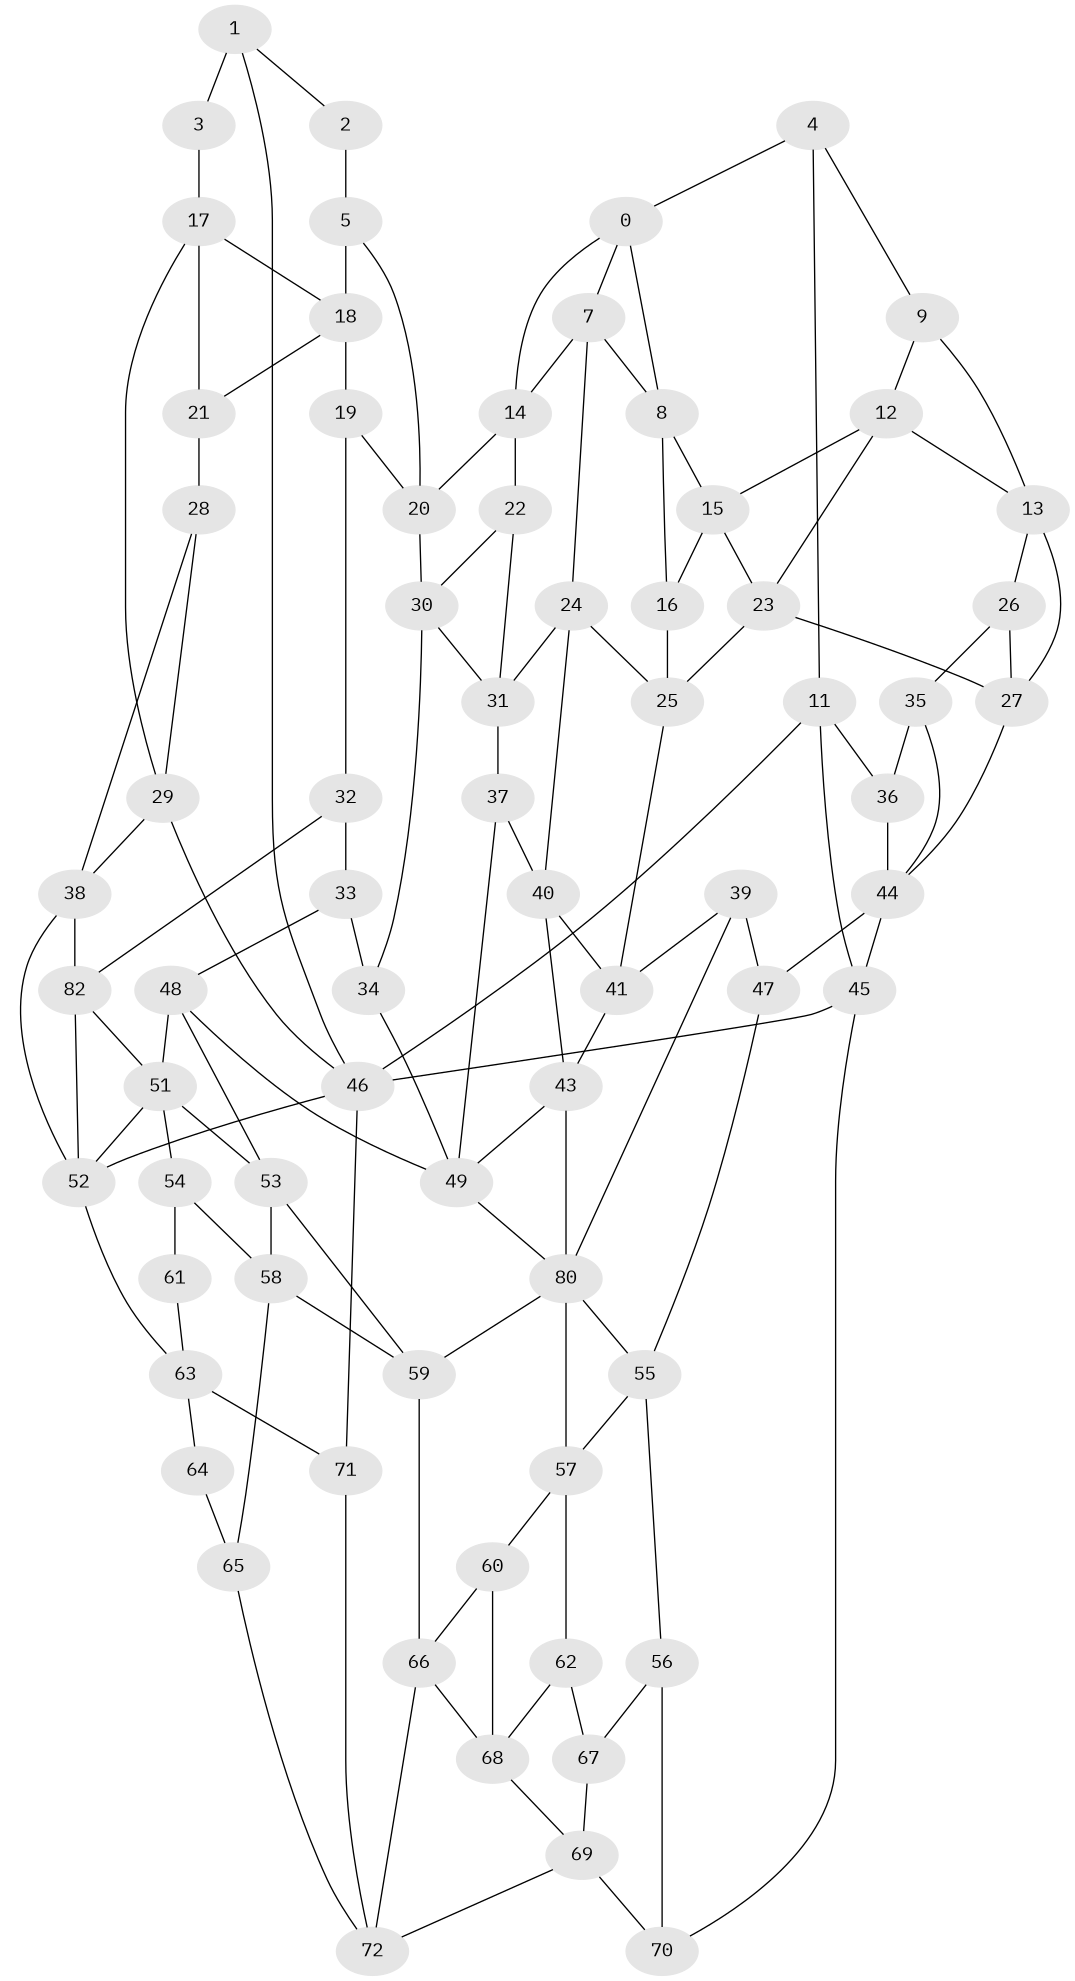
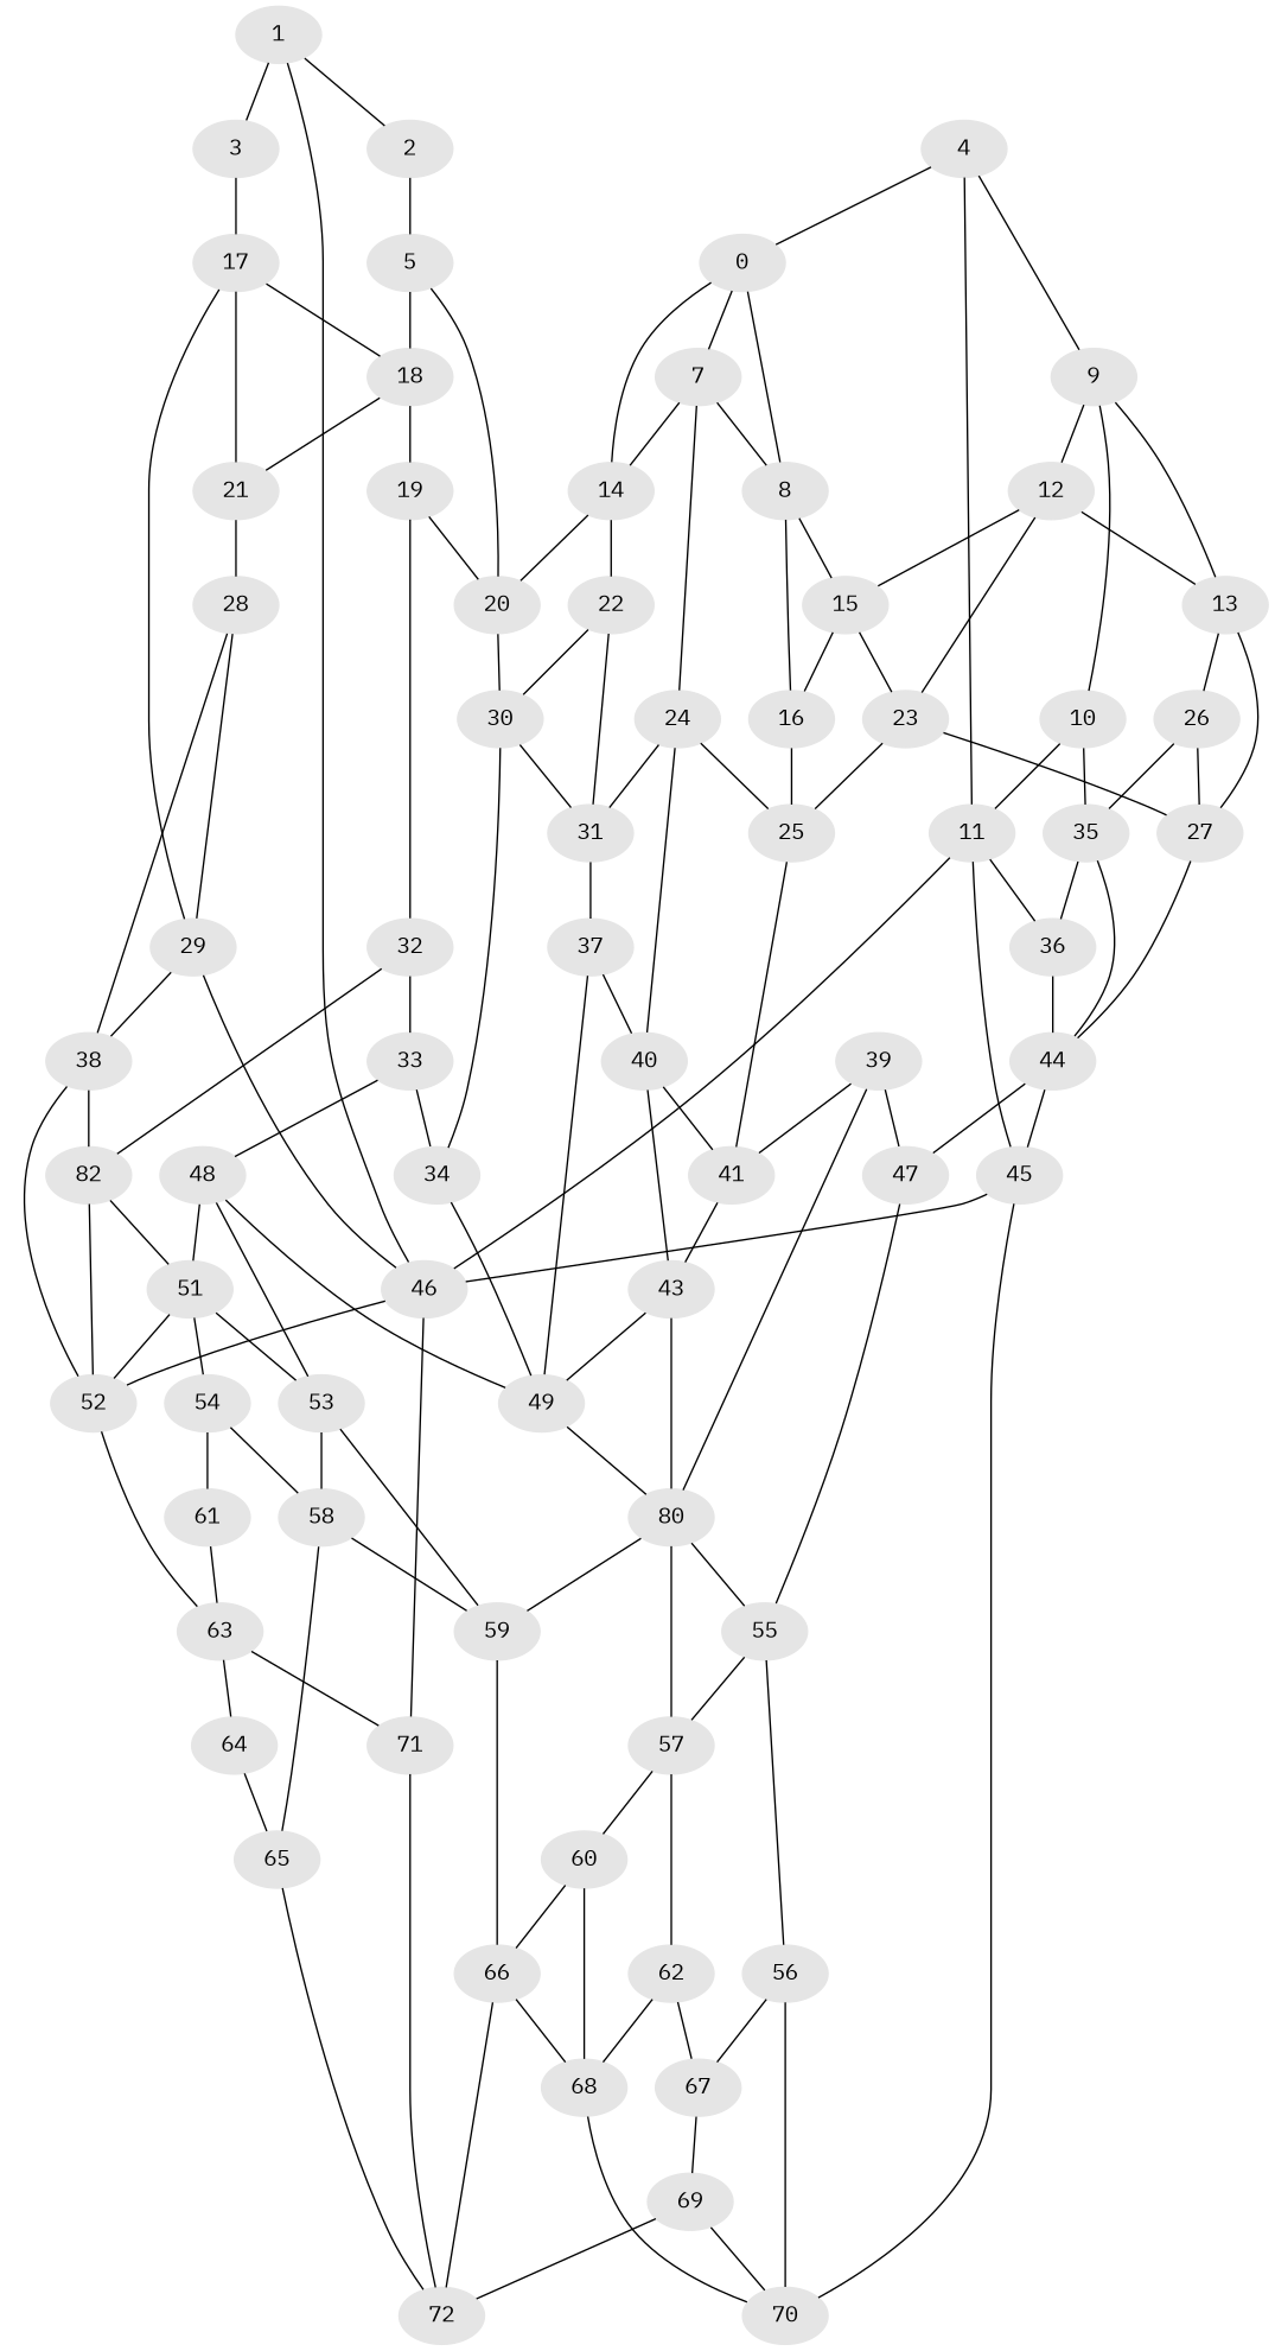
  graph {
    fontname="IBM Plex Mono"
    node [color=gray90 fontname="IBM Plex Mono" style=filled]
    edge [fontname="IBM Plex Mono" weight=1.0]
    1
    2
    3
    46
    5
    17
    52
    71
    18
    20
    21
    29
    n13 [label=0]
    4
    9
    11
    7
    8
    14
+   10
    12
    13
    36
    45
    19
    30
    24
    15
    16
    22
    25
    31
    40
    23
    35
    26
    27
    44
    70
    41
    28
    38
    32
    33
    n45 [label=82]
    34
    37
    43
    47
    49
    48
    51
    53
    n54 [label=80]
    63
    39
    55
    57
    59
    54
    72
    56
    58
    60
    62
    66
    61
    64
    65
    67
    69
    68
    1 -- 2
    1 -- 3 [weight=2.0]
    1 -- 46
    2 -- 5 [weight=2.0]
    3 -- 17
    46 -- 52
    46 -- 71
    5 -- 18
    5 -- 20
    17 -- 18
    17 -- 21
    17 -- 29
    52 -- 63
    71 -- 72
    18 -- 21
    18 -- 19
    20 -- 30
    21 -- 28 [weight=2.0]
    29 -- 46
    29 -- 38
    n13 -- 7
    n13 -- 8
    n13 -- 14
    4 -- n13
    4 -- 9
    4 -- 11
+   9 -- 10
    9 -- 12
    9 -- 13
    11 -- 46
    11 -- 36
    11 -- 45
    7 -- 8
    7 -- 14
    7 -- 24
    8 -- 15
    8 -- 16
    14 -- 20
    14 -- 22
+   10 -- 11
+   10 -- 35
    12 -- 13
    12 -- 15
    12 -- 23
    13 -- 26
    13 -- 27
    36 -- 44
    45 -- 46
    45 -- 70 [weight=2.0]
    19 -- 20
    19 -- 32 [weight=2.0]
    30 -- 31
    30 -- 34
    24 -- 25
    24 -- 31
    24 -- 40
    15 -- 16
    15 -- 23
    16 -- 25
    22 -- 30
    22 -- 31
    25 -- 41
    31 -- 37
    40 -- 41
    40 -- 43
    23 -- 25
    23 -- 27
    35 -- 36
    35 -- 44
    26 -- 35
    26 -- 27
    27 -- 44
    44 -- 45
    44 -- 47 [weight=2.0]
    41 -- 43
    28 -- 29
    28 -- 38
    38 -- 52
    38 -- n45
    32 -- 33
    32 -- n45
    33 -- 34
    33 -- 48 [weight=2.0]
    n45 -- 52
    n45 -- 51
    34 -- 49
    37 -- 40
    37 -- 49
    43 -- 49
    43 -- n54
    47 -- 55
    49 -- n54
    48 -- 49 [weight=2.0]
    48 -- 51
    48 -- 53
    51 -- 52
    51 -- 53
    51 -- 54 [weight=2.0]
    53 -- 59
    53 -- 58
    n54 -- 55
    n54 -- 57
    n54 -- 59
    63 -- 71
    63 -- 64
    39 -- 41
    39 -- 47
    39 -- n54
    55 -- 57
    55 -- 56
    57 -- 60
    57 -- 62
    59 -- 66
    54 -- 58
    54 -- 61
    56 -- 70
    56 -- 67
    58 -- 59
    58 -- 65
    60 -- 66
    60 -- 68
    62 -- 67 [weight=2.0]
    62 -- 68
    66 -- 72
    66 -- 68
    61 -- 63
    64 -- 65 [weight=2.0]
    65 -- 72
    67 -- 69
    69 -- 70
    69 -- 72
-   68 -- 69
+   68 -- 70
  }
